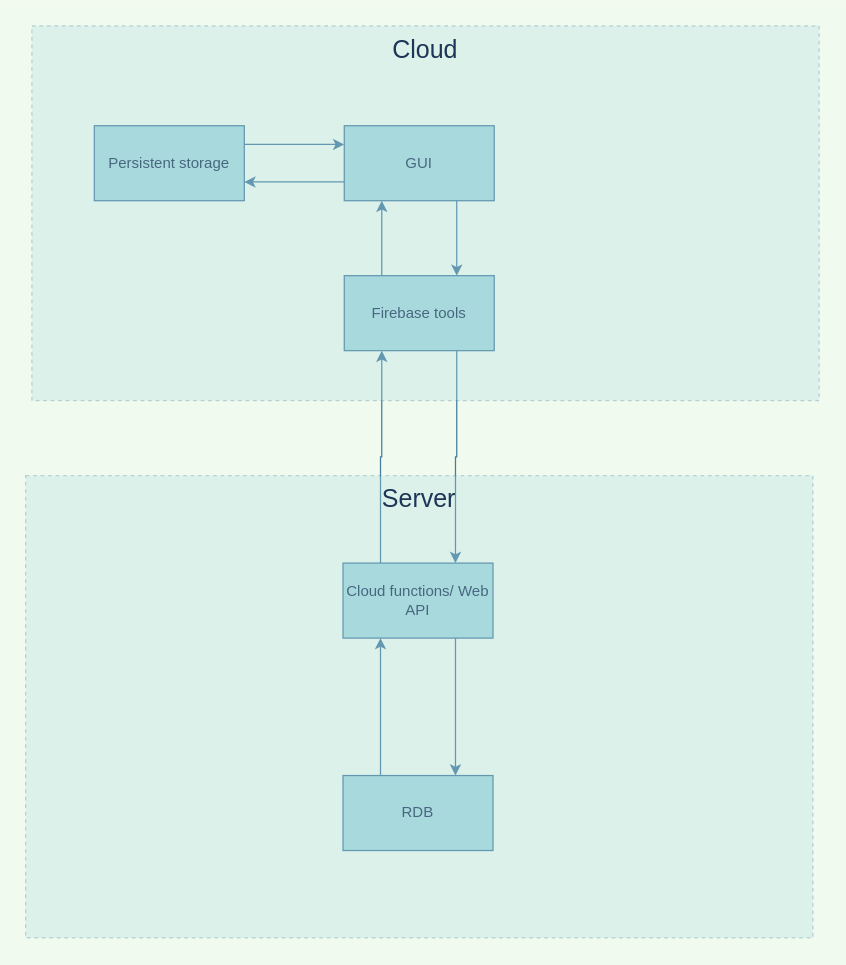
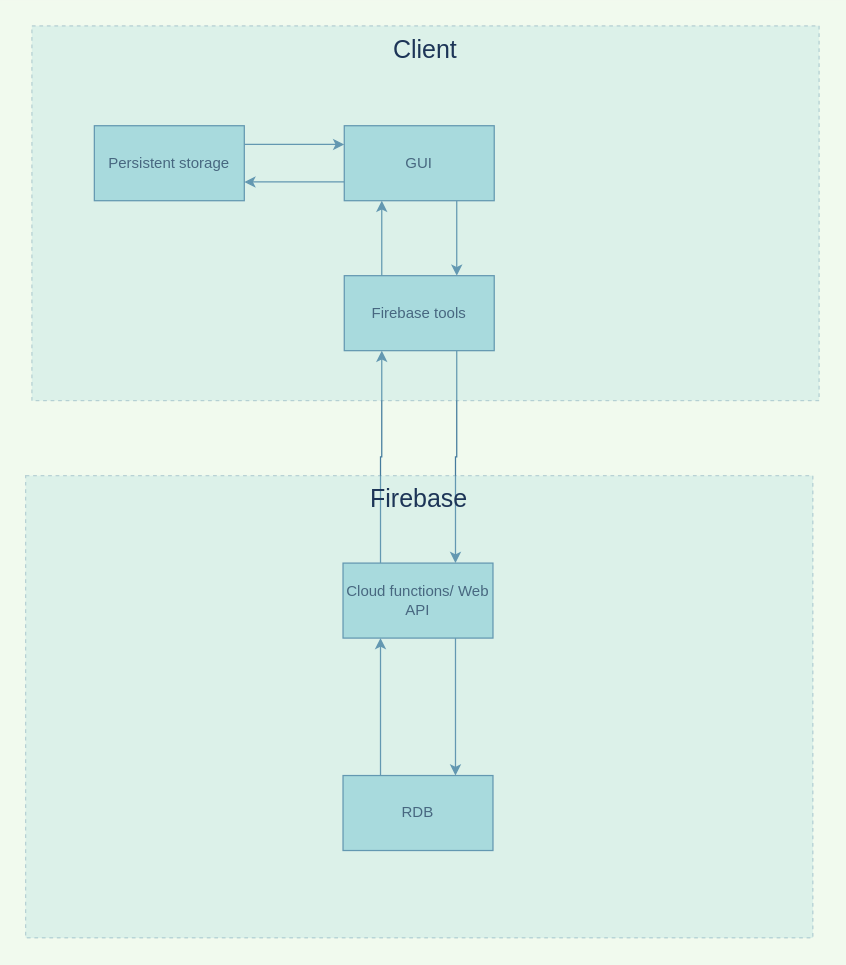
  <mxCell id="0" />
  <mxCell id="1" style="locked=1;" parent="0" />
  <mxCell id="2" style="edgeStyle=orthogonalEdgeStyle;rounded=0;orthogonalLoop=1;jettySize=auto;html=1;exitX=0.25;exitY=0;exitDx=0;exitDy=0;entryX=0.25;entryY=1;entryDx=0;entryDy=0;strokeColor=#457B9D;fontColor=#1D3557;labelBackgroundColor=#F1FAEE;" parent="1" source="3" target="14" edge="1"><mxGeometry relative="1" as="geometry"><mxPoint x="274" y="380" as="targetPoint" /><mxPoint x="334" y="570" as="sourcePoint" /></mxGeometry></mxCell>
  <mxCell id="3" value="RDB" style="rounded=0;whiteSpace=wrap;html=1;fillColor=#A8DADC;strokeColor=#457B9D;fontColor=#1D3557;" parent="1" vertex="1"><mxGeometry x="274" y="620" width="120" height="60" as="geometry" /></mxCell>
  <mxCell id="4" style="edgeStyle=orthogonalEdgeStyle;rounded=0;orthogonalLoop=1;jettySize=auto;html=1;entryX=0;entryY=0.25;entryDx=0;entryDy=0;exitX=1;exitY=0.25;exitDx=0;exitDy=0;strokeColor=#457B9D;fontColor=#1D3557;labelBackgroundColor=#F1FAEE;" parent="1" source="5" target="8" edge="1"><mxGeometry relative="1" as="geometry"><mxPoint x="205" y="120" as="sourcePoint" /></mxGeometry></mxCell>
  <mxCell id="5" value="Persistent storage" style="rounded=0;whiteSpace=wrap;html=1;fillColor=#A8DADC;strokeColor=#457B9D;fontColor=#1D3557;" parent="1" vertex="1"><mxGeometry x="75" y="100" width="120" height="60" as="geometry" /></mxCell>
  <mxCell id="6" style="edgeStyle=orthogonalEdgeStyle;rounded=0;orthogonalLoop=1;jettySize=auto;html=1;entryX=0.75;entryY=0;entryDx=0;entryDy=0;exitX=0.75;exitY=1;exitDx=0;exitDy=0;strokeColor=#457B9D;fontColor=#1D3557;labelBackgroundColor=#F1FAEE;" parent="1" source="8" target="11" edge="1"><mxGeometry relative="1" as="geometry" /></mxCell>
  <mxCell id="7" style="edgeStyle=orthogonalEdgeStyle;rounded=0;orthogonalLoop=1;jettySize=auto;html=1;entryX=1;entryY=0.75;entryDx=0;entryDy=0;exitX=0;exitY=0.75;exitDx=0;exitDy=0;strokeColor=#457B9D;fontColor=#1D3557;labelBackgroundColor=#F1FAEE;" parent="1" source="8" target="5" edge="1"><mxGeometry relative="1" as="geometry" /></mxCell>
  <mxCell id="8" value="GUI" style="rounded=0;whiteSpace=wrap;html=1;fillColor=#A8DADC;strokeColor=#457B9D;fontColor=#1D3557;" parent="1" vertex="1"><mxGeometry x="275" y="100" width="120" height="60" as="geometry" /></mxCell>
  <mxCell id="9" style="edgeStyle=orthogonalEdgeStyle;rounded=0;orthogonalLoop=1;jettySize=auto;html=1;entryX=0.75;entryY=0;entryDx=0;entryDy=0;exitX=0.75;exitY=1;exitDx=0;exitDy=0;strokeColor=#457B9D;fontColor=#1D3557;labelBackgroundColor=#F1FAEE;" parent="1" source="11" target="14" edge="1"><mxGeometry relative="1" as="geometry" /></mxCell>
  <mxCell id="10" style="edgeStyle=orthogonalEdgeStyle;rounded=0;orthogonalLoop=1;jettySize=auto;html=1;entryX=0.25;entryY=1;entryDx=0;entryDy=0;exitX=0.25;exitY=0;exitDx=0;exitDy=0;strokeColor=#457B9D;fontColor=#1D3557;labelBackgroundColor=#F1FAEE;" parent="1" source="11" target="8" edge="1"><mxGeometry relative="1" as="geometry" /></mxCell>
  <mxCell id="11" value="Firebase tools" style="rounded=0;whiteSpace=wrap;html=1;fillColor=#A8DADC;strokeColor=#457B9D;fontColor=#1D3557;" parent="1" vertex="1"><mxGeometry x="275" y="220" width="120" height="60" as="geometry" /></mxCell>
  <mxCell id="12" style="edgeStyle=orthogonalEdgeStyle;rounded=0;orthogonalLoop=1;jettySize=auto;html=1;entryX=0.75;entryY=0;entryDx=0;entryDy=0;exitX=0.75;exitY=1;exitDx=0;exitDy=0;strokeColor=#457B9D;fontColor=#1D3557;labelBackgroundColor=#F1FAEE;" parent="1" source="14" target="3" edge="1"><mxGeometry relative="1" as="geometry" /></mxCell>
  <mxCell id="13" style="edgeStyle=orthogonalEdgeStyle;rounded=0;orthogonalLoop=1;jettySize=auto;html=1;entryX=0.25;entryY=1;entryDx=0;entryDy=0;exitX=0.25;exitY=0;exitDx=0;exitDy=0;strokeColor=#457B9D;fontColor=#1D3557;labelBackgroundColor=#F1FAEE;" parent="1" source="14" target="11" edge="1"><mxGeometry relative="1" as="geometry"><mxPoint x="345" y="390" as="targetPoint" /></mxGeometry></mxCell>
  <mxCell id="14" value="Cloud functions/ Web API" style="rounded=0;whiteSpace=wrap;html=1;fillColor=#A8DADC;strokeColor=#457B9D;fontColor=#1D3557;" parent="1" vertex="1"><mxGeometry x="274" y="450" width="120" height="60" as="geometry" /></mxCell>
  <mxCell id="15" value="Systems" style="" parent="0" />
- <mxCell id="16" value="&lt;font style=&quot;font-size: 20px;&quot;&gt;Cloud&lt;/font&gt;" style="rounded=0;whiteSpace=wrap;html=1;dashed=1;opacity=30;verticalAlign=top;fillColor=#A8DADC;strokeColor=#457B9D;fontColor=#1D3557;" parent="15" vertex="1"><mxGeometry x="25" y="20" width="630" height="300" as="geometry" /></mxCell>
- <mxCell id="17" value="&lt;font style=&quot;font-size: 20px;&quot;&gt;Server&lt;/font&gt;" style="rounded=0;whiteSpace=wrap;html=1;dashed=1;opacity=30;verticalAlign=top;fillColor=#A8DADC;strokeColor=#457B9D;fontColor=#1D3557;" parent="15" vertex="1"><mxGeometry x="20" y="380" width="630" height="370" as="geometry" /></mxCell>
+ <mxCell id="16" value="&lt;font style=&quot;font-size: 20px;&quot;&gt;Client&lt;/font&gt;" style="rounded=0;whiteSpace=wrap;html=1;dashed=1;opacity=30;verticalAlign=top;fillColor=#A8DADC;strokeColor=#457B9D;fontColor=#1D3557;" parent="15" vertex="1"><mxGeometry x="25" y="20" width="630" height="300" as="geometry" /></mxCell>
+ <mxCell id="17" value="&lt;font style=&quot;font-size: 20px;&quot;&gt;Firebase&lt;/font&gt;" style="rounded=0;whiteSpace=wrap;html=1;dashed=1;opacity=30;verticalAlign=top;fillColor=#A8DADC;strokeColor=#457B9D;fontColor=#1D3557;" parent="15" vertex="1"><mxGeometry x="20" y="380" width="630" height="370" as="geometry" /></mxCell>
  <mxCell id="18" value="Components" parent="0" />
